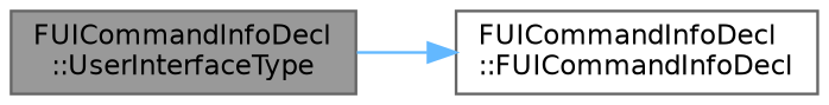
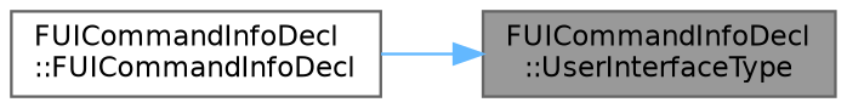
  digraph {
    rankdir=LR
    node [fontname=Helvetica fontsize=10 shape=box style=filled]
    n1 [color=gray40 fillcolor=grey60 fontcolor=black height=0.2 label="FUICommandInfoDecl\l::UserInterfaceType" width=0.4]
    n2 [color=grey40 fillcolor=white height=0.2 label="FUICommandInfoDecl\l::FUICommandInfoDecl" width=0.4]
-   n1 -> n2 [color=steelblue1 fontname=Helvetica fontsize=10 labelfontname=Helvetica labelfontsize=10 style=solid]
+   n2 -> n1 [color=steelblue1 fontname=Helvetica fontsize=10 labelfontname=Helvetica labelfontsize=10 style=solid]
  }
